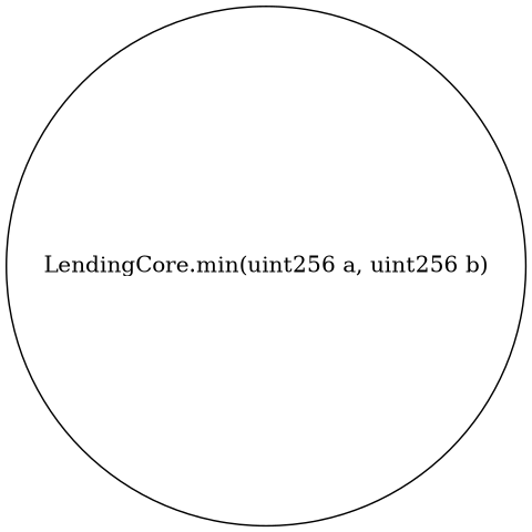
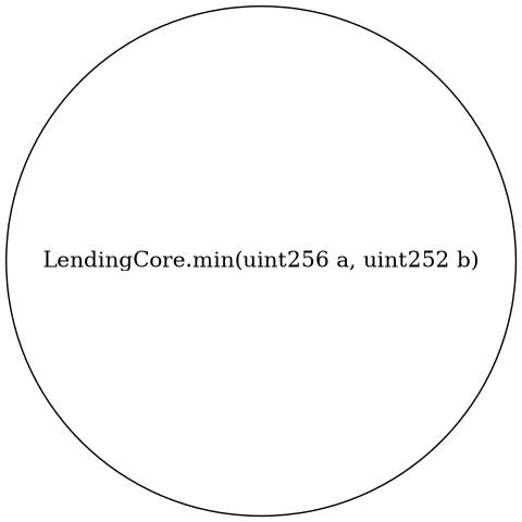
  digraph {
-   "LendingCore.min(uint256 a, uint256 b)" [height=0.5 width=4.5458 shape=circle]
+   "LendingCore.min(uint256 a, uint256 b)" [height=0.5 width=4.5458 shape=circle label="LendingCore.min(uint256 a, uint252 b)"]
  }
